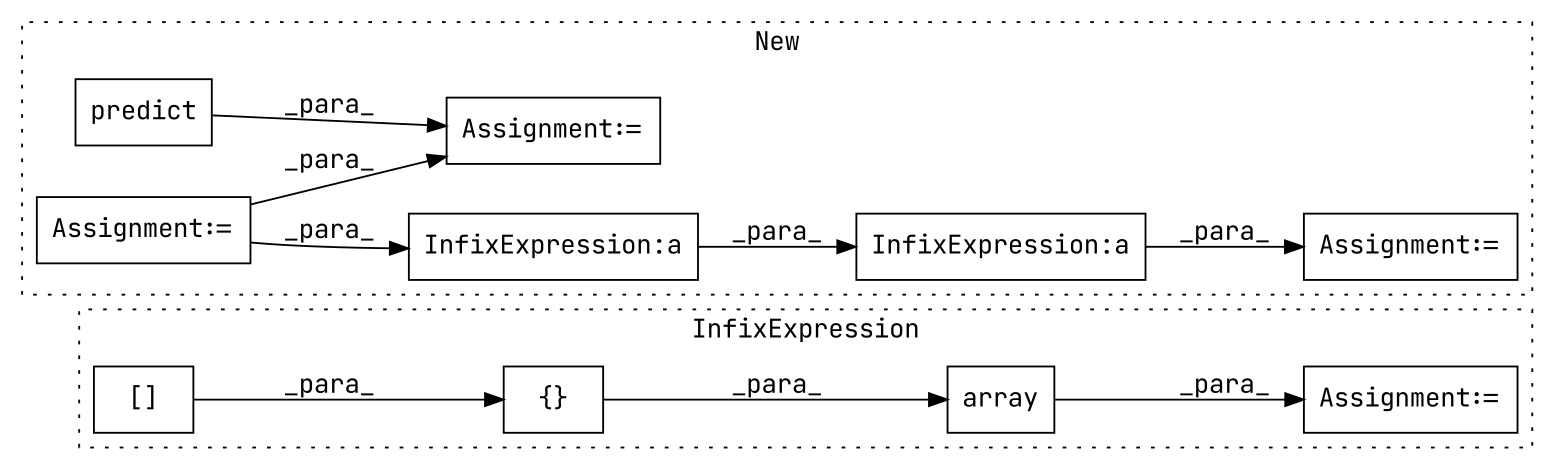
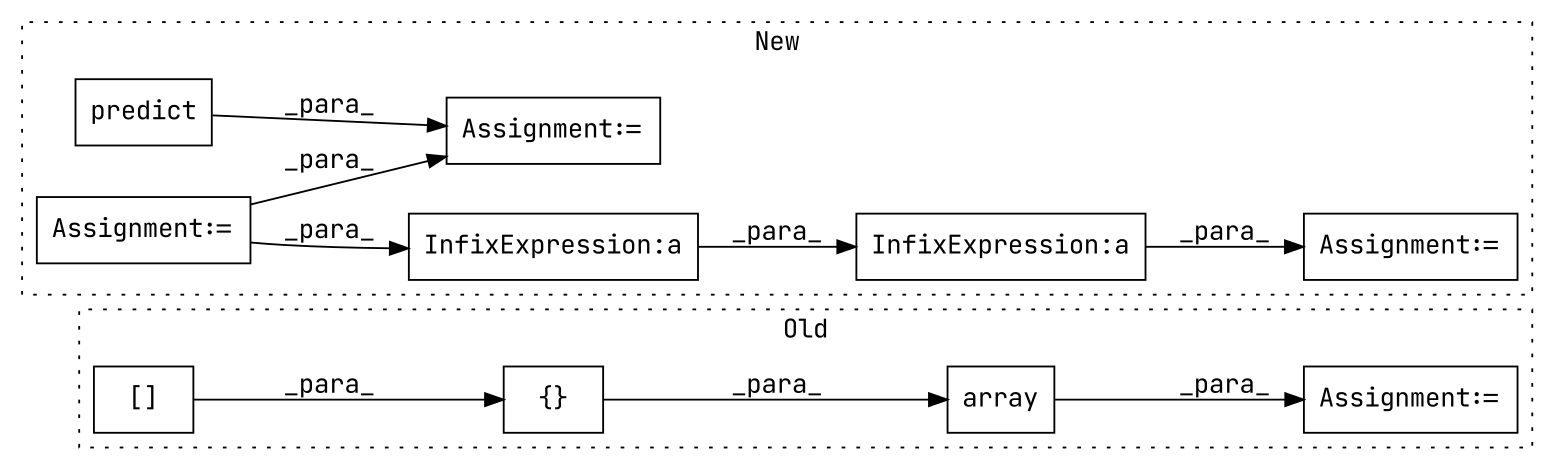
  digraph {
    rankdir=LR
    fontname="JetBrains Mono"
    node [a=7 l=1 shape=box fontname="JetBrains Mono"]
    edge [fontname="JetBrains Mono"]
    n1 [a=32 l="6,1" label=array s="1692,1752"]
    n2 [label="Assignment:=" s=1653]
    n3 [a=4 l="1,1" label="{}" s="1707,1751"]
    n4 [a=2 l="9,1" label="[]" s="1724,1734"]
    n5 [a=32 l="8,1" label=predict s="2454,2466"]
    n6 [label="Assignment:=" s=2918]
    n7 [label="Assignment:=" s=2173]
    n8 [label="Assignment:=" s=2585]
    n9 [a=27 l=3 label="InfixExpression:a" s=2591]
    n10 [a=27 l=3 label="InfixExpression:a" s=2618]
    subgraph cluster_1 {
-     label=InfixExpression
+     label=Old
      style=dotted
      n1
      n2
      n3
      n4
    }
    subgraph cluster_2 {
      label=New
      style=dotted
      n5
      n6
      n7
      n8
      n9
      n10
    }
    n1 -> n2 [label=_para_]
    n3 -> n1 [label=_para_]
    n4 -> n3 [label=_para_]
    n5 -> n6 [label=_para_]
    n7 -> n6 [label=_para_]
    n7 -> n9 [label=_para_]
    n9 -> n10 [label=_para_]
    n10 -> n8 [label=_para_]
  }
